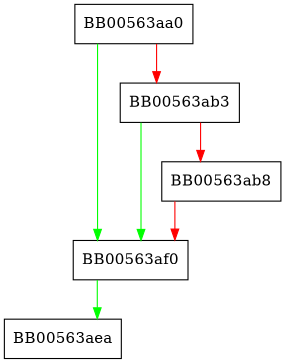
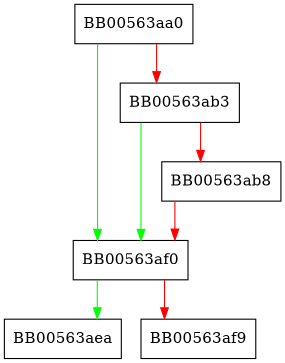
  digraph {
    splines=ortho
    node [shape=box]
    edge [color=red]
    BB00563aa0
    BB00563af0
    n3 [label=BB00563ab3]
    BB00563aea
+   BB00563af9
    BB00563ab8
    BB00563aa0 -> BB00563af0 [color=green]
    BB00563aa0 -> n3
    BB00563af0 -> BB00563aea [color=green]
+   BB00563af0 -> BB00563af9
    n3 -> BB00563af0 [color=green]
    n3 -> BB00563ab8
    BB00563ab8 -> BB00563af0
  }
